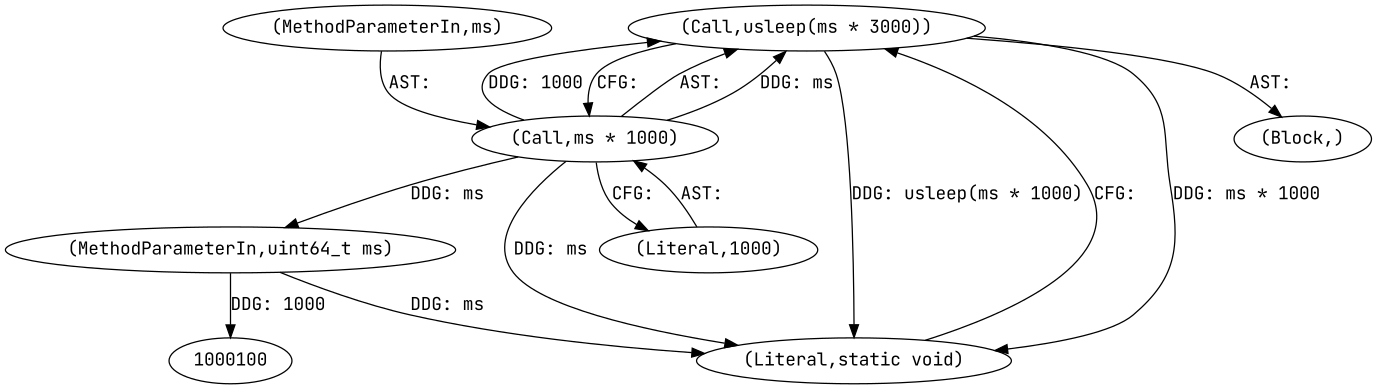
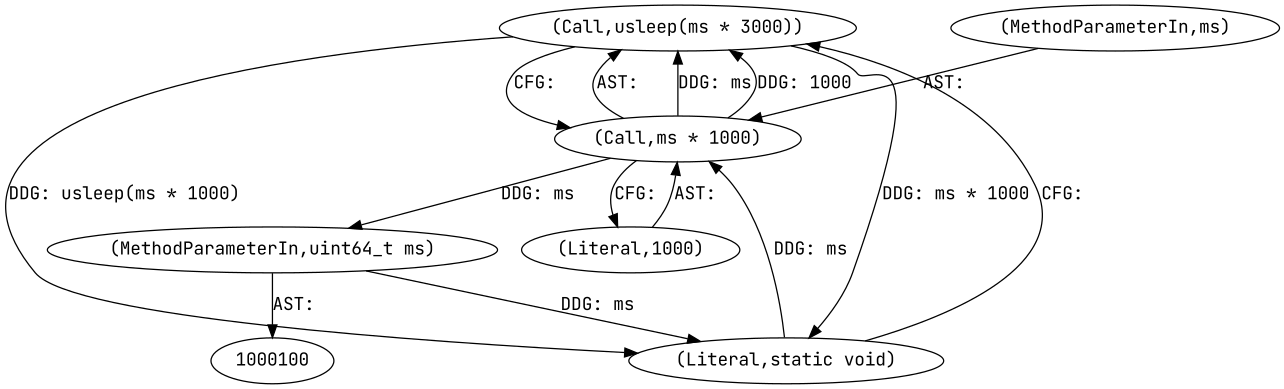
  digraph {
    fontname="JetBrains Mono"
    node [fontname="JetBrains Mono"]
    edge [fontname="JetBrains Mono"]
    n1 [label="(Call,usleep(ms * 3000))"]
    n2 [label="(Call,ms * 1000)"]
    n3 [label="(Literal,static void)"]
-   n4 [label="(Block,)"]
    n5 [label="(Literal,1000)"]
    n6 [label="(MethodParameterIn,uint64_t ms)"]
    1000100
    n8 [label="(MethodParameterIn,ms)"]
    n1 -> n2 [label="CFG: "]
    n1 -> n3 [label="DDG: usleep(ms * 1000)"]
    n1 -> n3 [label="DDG: ms * 1000"]
-   n1 -> n4 [label="AST: "]
    n2 -> n1 [label="AST: "]
    n2 -> n1 [label="DDG: ms"]
    n2 -> n1 [label="DDG: 1000"]
-   n2 -> n3 [label="DDG: ms"]
+   n3 -> n2 [label="DDG: ms"]
    n2 -> n5 [label="CFG: "]
    n2 -> n6 [label="DDG: ms"]
    n3 -> n1 [label="CFG: "]
    n5 -> n2 [label="AST: "]
    n6 -> n3 [label="DDG: ms"]
-   n6 -> 1000100 [label="DDG: 1000"]
+   n6 -> 1000100 [label="AST: "]
    n8 -> n2 [label="AST: "]
  }
